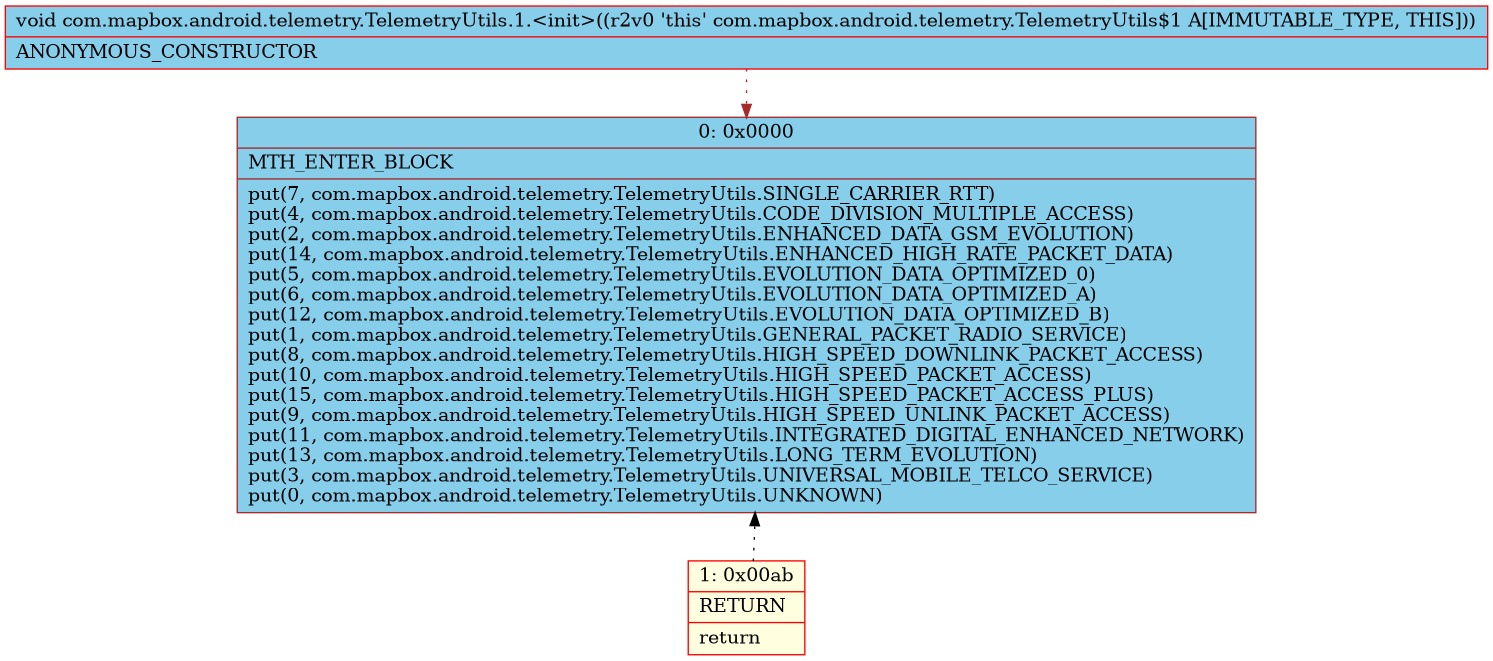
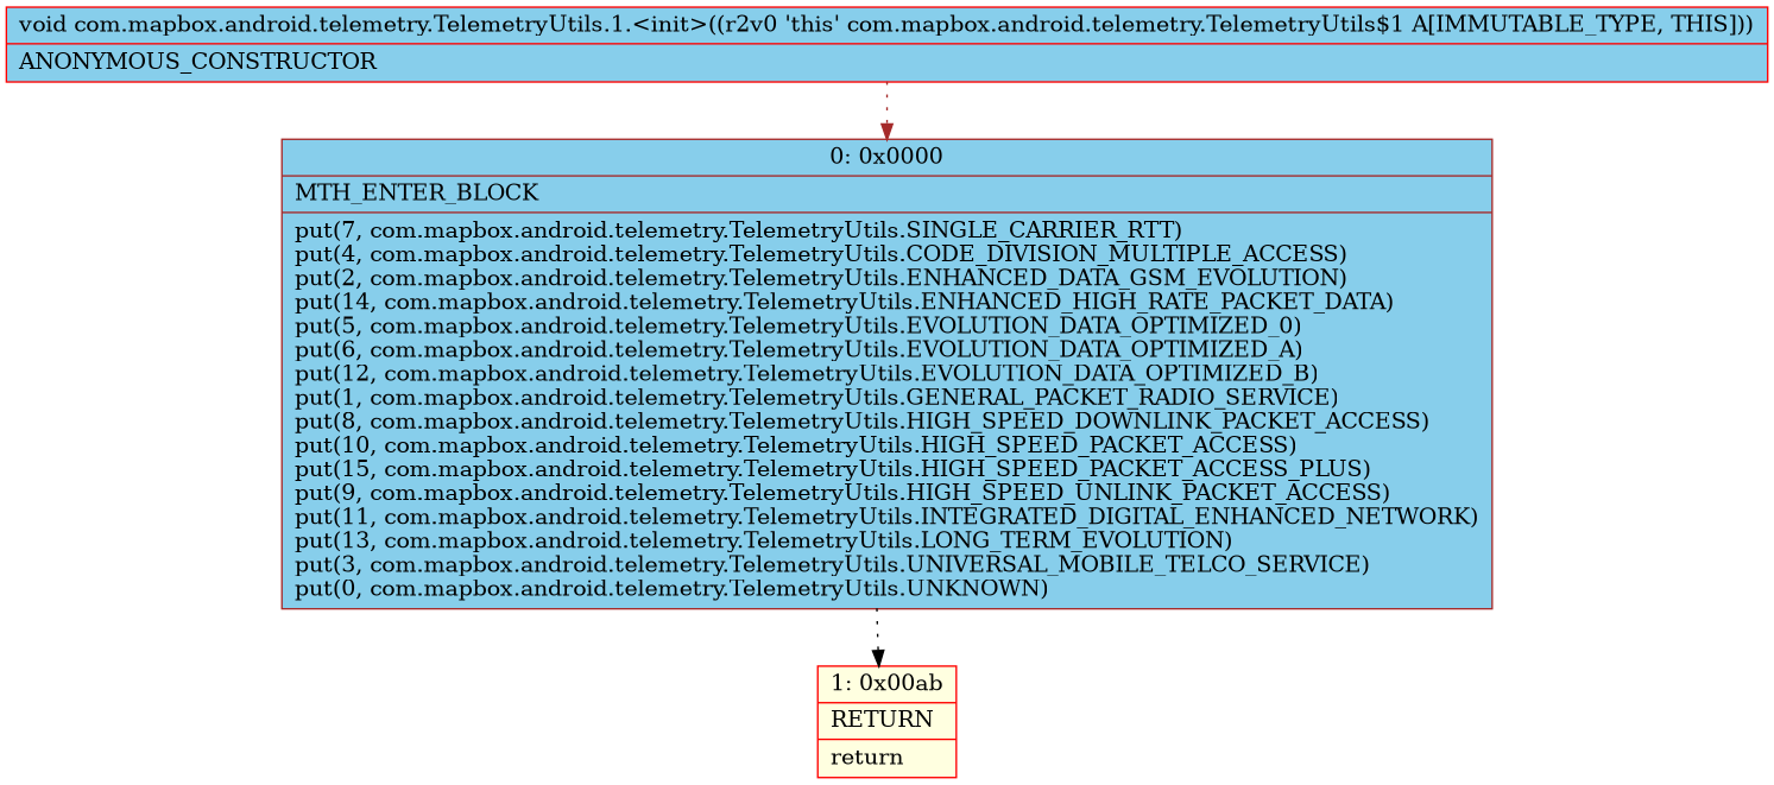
  digraph {
    node [shape=record style=filled fillcolor=skyblue color=red]
    edge [style=dotted]
    n1 [label="{0\:\ 0x0000|MTH_ENTER_BLOCK\l|put(7, com.mapbox.android.telemetry.TelemetryUtils.SINGLE_CARRIER_RTT)\lput(4, com.mapbox.android.telemetry.TelemetryUtils.CODE_DIVISION_MULTIPLE_ACCESS)\lput(2, com.mapbox.android.telemetry.TelemetryUtils.ENHANCED_DATA_GSM_EVOLUTION)\lput(14, com.mapbox.android.telemetry.TelemetryUtils.ENHANCED_HIGH_RATE_PACKET_DATA)\lput(5, com.mapbox.android.telemetry.TelemetryUtils.EVOLUTION_DATA_OPTIMIZED_0)\lput(6, com.mapbox.android.telemetry.TelemetryUtils.EVOLUTION_DATA_OPTIMIZED_A)\lput(12, com.mapbox.android.telemetry.TelemetryUtils.EVOLUTION_DATA_OPTIMIZED_B)\lput(1, com.mapbox.android.telemetry.TelemetryUtils.GENERAL_PACKET_RADIO_SERVICE)\lput(8, com.mapbox.android.telemetry.TelemetryUtils.HIGH_SPEED_DOWNLINK_PACKET_ACCESS)\lput(10, com.mapbox.android.telemetry.TelemetryUtils.HIGH_SPEED_PACKET_ACCESS)\lput(15, com.mapbox.android.telemetry.TelemetryUtils.HIGH_SPEED_PACKET_ACCESS_PLUS)\lput(9, com.mapbox.android.telemetry.TelemetryUtils.HIGH_SPEED_UNLINK_PACKET_ACCESS)\lput(11, com.mapbox.android.telemetry.TelemetryUtils.INTEGRATED_DIGITAL_ENHANCED_NETWORK)\lput(13, com.mapbox.android.telemetry.TelemetryUtils.LONG_TERM_EVOLUTION)\lput(3, com.mapbox.android.telemetry.TelemetryUtils.UNIVERSAL_MOBILE_TELCO_SERVICE)\lput(0, com.mapbox.android.telemetry.TelemetryUtils.UNKNOWN)\l}" color=brown]
    n2 [label="{1\:\ 0x00ab|RETURN\l|return\l}" fillcolor=lightyellow]
    n3 [label="{void com.mapbox.android.telemetry.TelemetryUtils.1.\<init\>((r2v0 'this' com.mapbox.android.telemetry.TelemetryUtils$1 A[IMMUTABLE_TYPE, THIS]))  | ANONYMOUS_CONSTRUCTOR\l}"]
-   n2 -> n1 [color=black]
+   n1 -> n2 [color=black]
    n3 -> n1 [color=brown]
  }
